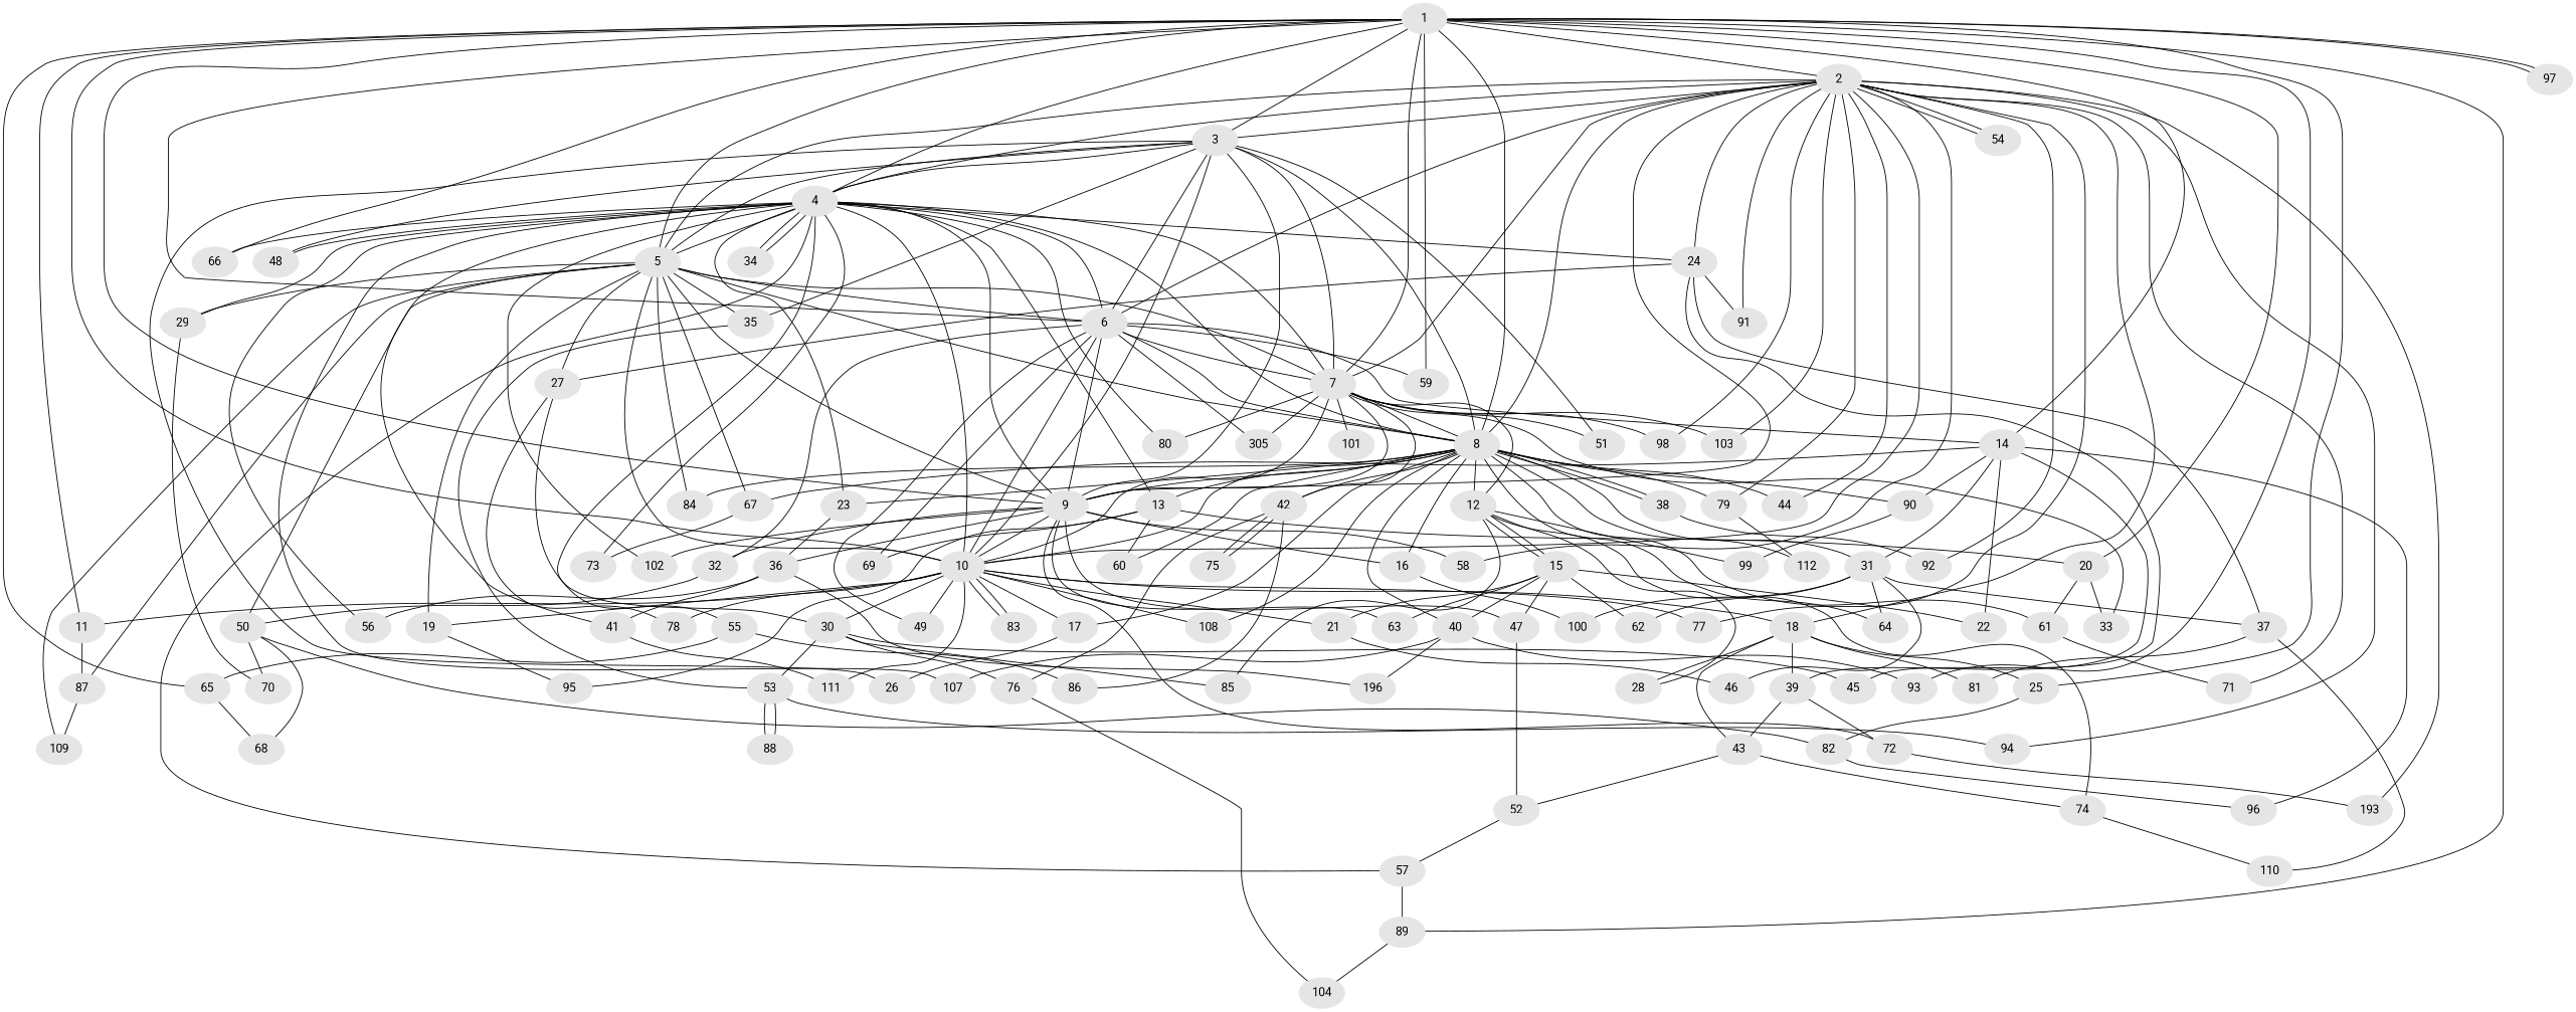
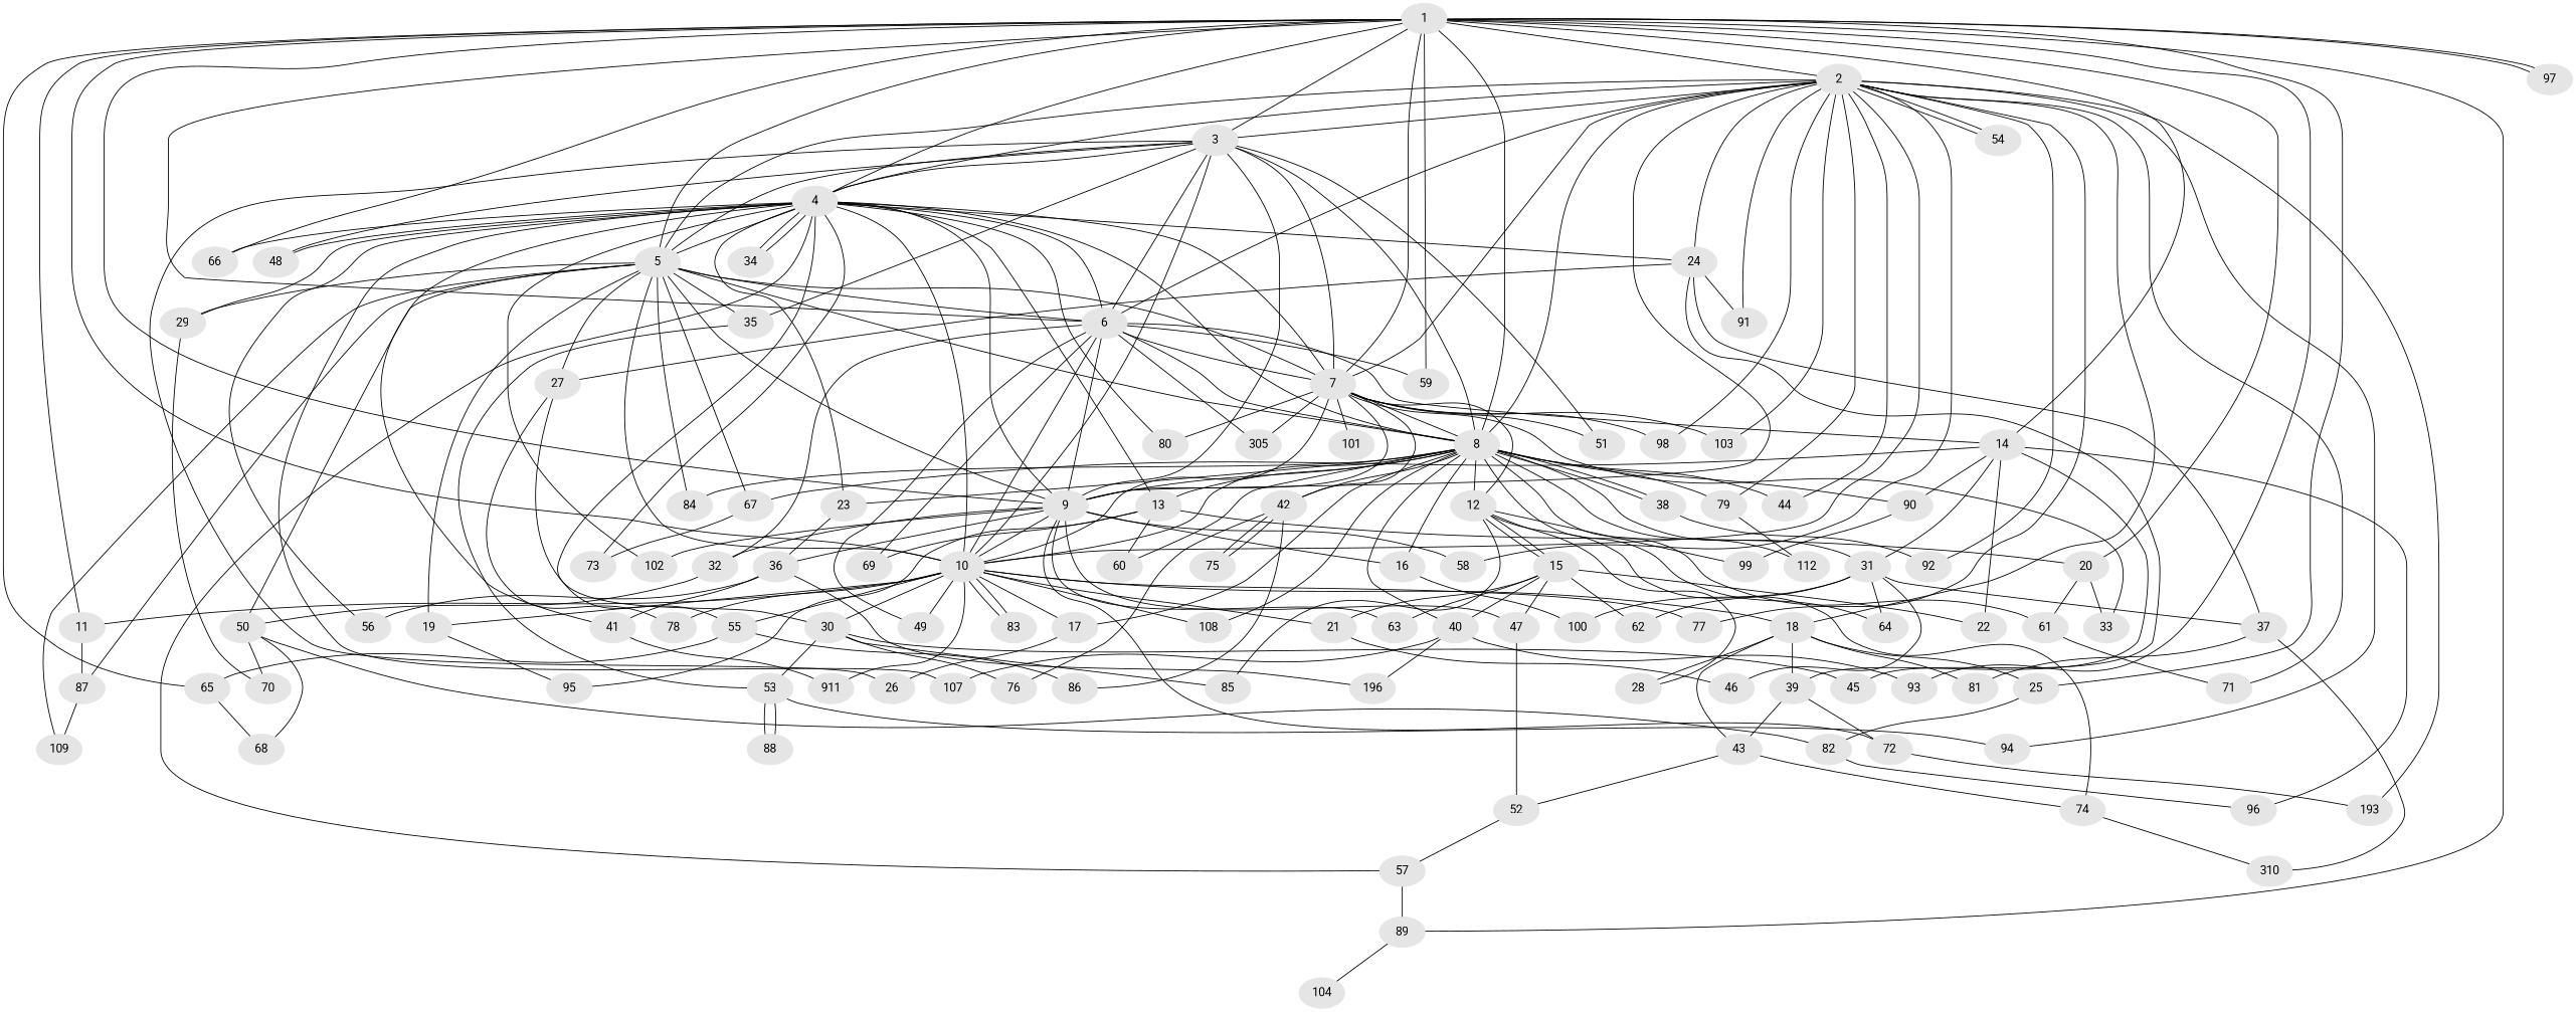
  graph {
    fontname=Roboto
    node [color=gray90 fontname=Roboto style=filled]
    edge [fontname=Roboto]
    1
    2
    3
    4
    5
    6
    7
    8
    9
    10
    11
    14
    20
    25
    59
    65
    66
    89
    93
    97
    18
    24
    44
    54
    58
    71
    77
    79
    91
    92
    94
    98
    103
    n34 [label=193]
    26
    35
    48
    51
    13
    23
    29
    34
    41
    55
    56
    57
    73
    80
    102
    107
    19
    27
    50
    67
    84
    87
    109
    32
    49
    69
    n61 [label=305]
    12
    33
    42
    101
    16
    17
    31
    38
    40
    60
    61
    64
    90
    108
    112
    36
    47
    63
    72
    21
    30
    78
    83
-   111
+   111 [label=911]
    22
    39
    96
    82
    68
    104
    28
    43
    81
    37
    45
    53
    95
    70
    86
    15
    74
    85
    99
    76
    75
    100
    62
    46
    n110 [label=196]
    52
-   110
+   110 [label=310]
    88
    1 -- 2
    1 -- 3
    1 -- 4
    1 -- 5
    1 -- 6
    1 -- 7
    1 -- 8
    1 -- 9
    1 -- 10
    1 -- 11
    1 -- 14
    1 -- 20
    1 -- 25
    1 -- 59
    1 -- 65
    1 -- 66
    1 -- 89
    1 -- 93
    1 -- 97
    1 -- 97
    2 -- 3
    2 -- 4
    2 -- 5
    2 -- 6
    2 -- 7
    2 -- 8
    2 -- 9
    2 -- 10
    2 -- 18
    2 -- 24
    2 -- 44
    2 -- 54
    2 -- 54
    2 -- 58
    2 -- 71
    2 -- 77
    2 -- 79
    2 -- 91
    2 -- 92
    2 -- 94
    2 -- 98
    2 -- 103
    2 -- n34
    3 -- 4
    3 -- 5
    3 -- 6
    3 -- 7
    3 -- 8
    3 -- 9
    3 -- 10
    3 -- 26
    3 -- 35
    3 -- 48
    3 -- 51
    4 -- 5
    4 -- 6
    4 -- 7
    4 -- 8
    4 -- 9
    4 -- 10
    4 -- 66
    4 -- 24
    4 -- 48
    4 -- 13
    4 -- 23
    4 -- 29
    4 -- 34
    4 -- 34
    4 -- 41
    4 -- 55
    4 -- 56
    4 -- 57
    4 -- 73
    4 -- 80
    4 -- 102
    4 -- 107
    5 -- 6
    5 -- 7
    5 -- 8
    5 -- 9
    5 -- 10
    5 -- 35
    5 -- 29
    5 -- 19
    5 -- 27
    5 -- 50
    5 -- 67
    5 -- 84
    5 -- 87
    5 -- 109
    6 -- 7
    6 -- 8
    6 -- 9
    6 -- 10
    6 -- 14
    6 -- 59
    6 -- 32
    6 -- 49
    6 -- 69
    6 -- n61
    7 -- 8
    7 -- 9
    7 -- 10
    7 -- 98
    7 -- 103
    7 -- 51
    7 -- 80
    7 -- n61
    7 -- 12
    7 -- 33
    7 -- 42
    7 -- 101
    8 -- 9
    8 -- 10
    8 -- 44
    8 -- 79
    8 -- 13
    8 -- 23
    8 -- 84
    8 -- 12
    8 -- 42
    8 -- 16
    8 -- 17
    8 -- 31
    8 -- 38
    8 -- 38
    8 -- 40
    8 -- 60
    8 -- 61
    8 -- 64
    8 -- 90
    8 -- 108
    8 -- 112
    9 -- 10
    9 -- 58
    9 -- 102
    9 -- 32
    9 -- 16
    9 -- 36
    9 -- 47
    9 -- 63
    9 -- 72
    10 -- 11
    10 -- 18
    10 -- 77
+   10 -- 55
    10 -- 19
    10 -- 49
    10 -- 17
    10 -- 108
    10 -- 21
    10 -- 30
    10 -- 78
    10 -- 83
    10 -- 83
    10 -- 111
    11 -- 87
    14 -- 67
    14 -- 31
    14 -- 90
    14 -- 22
    14 -- 39
    14 -- 96
    20 -- 33
    20 -- 61
    25 -- 82
    65 -- 68
    89 -- 104
    18 -- 25
    18 -- 39
    18 -- 28
    18 -- 43
    18 -- 81
    24 -- 91
    24 -- 27
    24 -- 37
    24 -- 45
    79 -- 112
    35 -- 53
    13 -- 20
    13 -- 69
    13 -- 60
    13 -- 95
    23 -- 36
    29 -- 70
    41 -- 111
    55 -- 65
    55 -- 86
    57 -- 89
    19 -- 95
    27 -- 30
    27 -- 78
    50 -- 82
    50 -- 68
    50 -- 70
    67 -- 73
    87 -- 109
    32 -- 50
    12 -- 28
    12 -- 15
    12 -- 15
    12 -- 74
    12 -- 85
    12 -- 99
    42 -- 86
    42 -- 76
    42 -- 75
    42 -- 75
    16 -- 100
    17 -- 26
    31 -- 64
    31 -- 37
    31 -- 100
    31 -- 62
    31 -- 46
    38 -- 92
    40 -- 93
    40 -- 107
    40 -- n110
    61 -- 71
    90 -- 99
    36 -- 41
    36 -- 56
    36 -- n110
    47 -- 52
    72 -- n34
    21 -- 46
    30 -- 45
    30 -- 53
    30 -- 85
    30 -- 76
    39 -- 72
    39 -- 43
    82 -- 96
    43 -- 74
    43 -- 52
    37 -- 81
    37 -- 110
    53 -- 94
    53 -- 88
    53 -- 88
    15 -- 40
    15 -- 47
    15 -- 63
    15 -- 21
    15 -- 22
    15 -- 62
    74 -- 110
-   76 -- 104
    52 -- 57
  }
